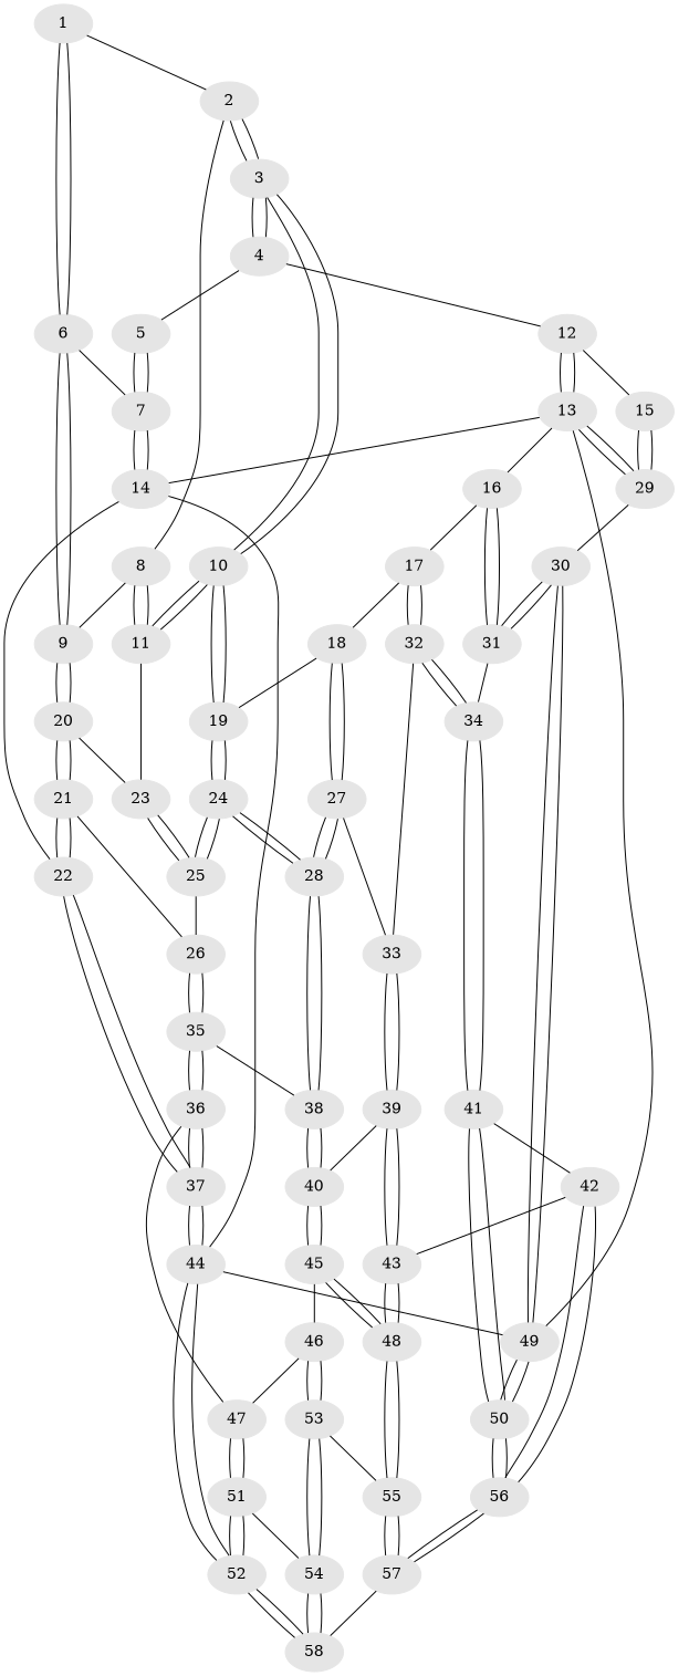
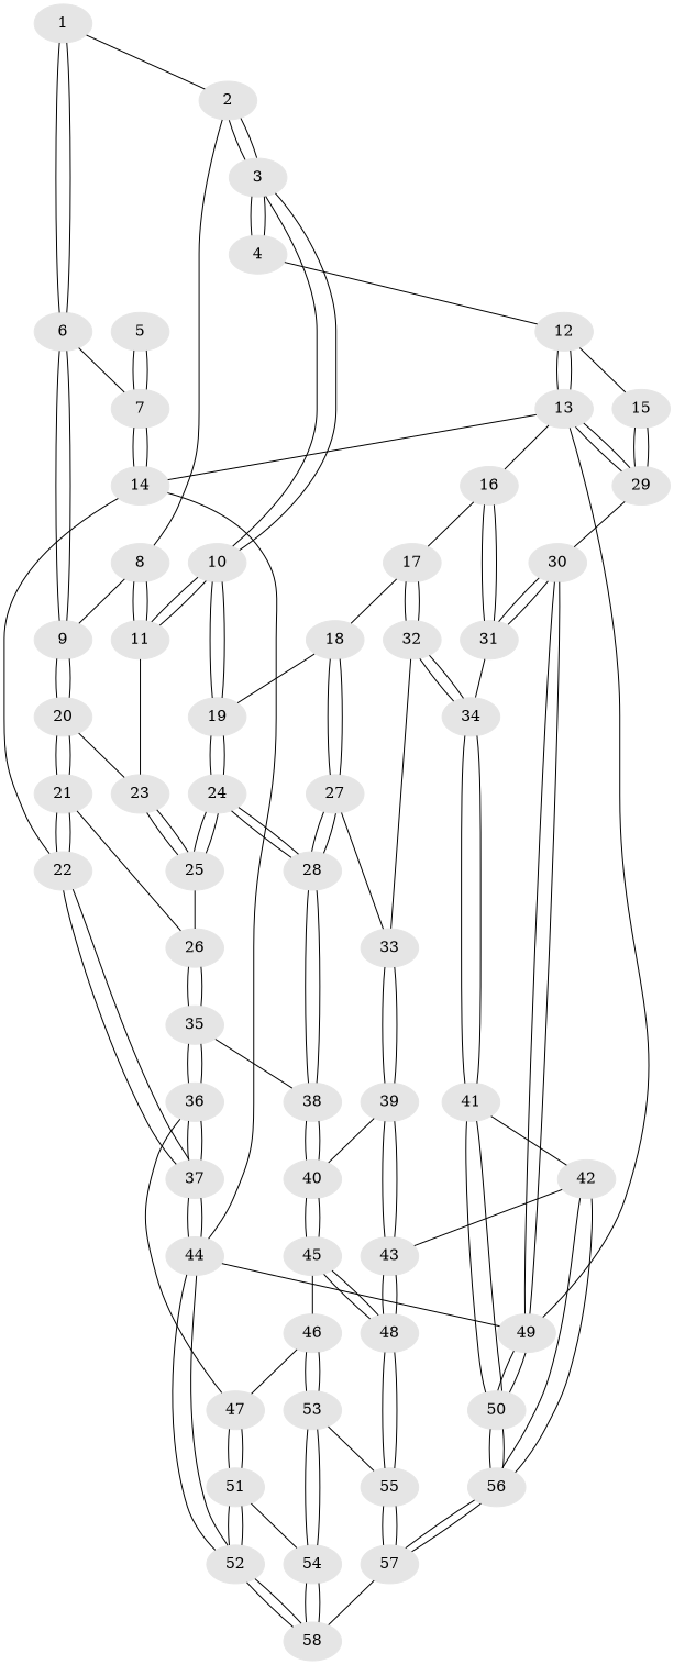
  graph {
    node [color=gray90 style=filled]
    1
    2
    6
    3
    8
    7
    9
    4
    10
    11
    5
    12
    19
    13
    15
    14
    20
    22
    44
    23
    21
    24
    25
    29
    49
    16
    30
    50
    37
    52
    17
    31
    18
    32
    34
    27
    33
    28
    26
    35
    38
    36
    39
    40
    41
    43
    42
    47
    51
    45
    48
    46
    56
    57
    55
    58
    53
    54
    1 -- 2
    1 -- 6
    1 -- 6
    2 -- 3
    2 -- 3
    2 -- 8
    6 -- 7
    6 -- 9
    6 -- 9
    3 -- 4
    3 -- 4
    3 -- 10
    3 -- 10
    8 -- 9
    8 -- 11
    8 -- 11
    7 -- 14
    7 -- 14
    9 -- 20
    9 -- 20
-   4 -- 5
    4 -- 12
    10 -- 11
    10 -- 11
    10 -- 19
    10 -- 19
    11 -- 23
    5 -- 7
    5 -- 7
    12 -- 13
    12 -- 13
    12 -- 15
    19 -- 24
    19 -- 24
    13 -- 14
    13 -- 29
    13 -- 29
    13 -- 49
    13 -- 16
    15 -- 29
    15 -- 29
    14 -- 22
    14 -- 44
    20 -- 23
    20 -- 21
    20 -- 21
    22 -- 37
    22 -- 37
    44 -- 49
    44 -- 52
    44 -- 52
    23 -- 25
    23 -- 25
    21 -- 22
    21 -- 22
    21 -- 26
    24 -- 25
    24 -- 25
    24 -- 28
    24 -- 28
    25 -- 26
    29 -- 30
    49 -- 50
    49 -- 50
    16 -- 17
    16 -- 31
    16 -- 31
    30 -- 49
    30 -- 49
    30 -- 31
    30 -- 31
    50 -- 56
    50 -- 56
    37 -- 44
    37 -- 44
    52 -- 58
    52 -- 58
    17 -- 18
    17 -- 32
    17 -- 32
    31 -- 34
    18 -- 19
    18 -- 27
    18 -- 27
    32 -- 34
    32 -- 34
    32 -- 33
    34 -- 41
    34 -- 41
    27 -- 33
    27 -- 28
    27 -- 28
    33 -- 39
    33 -- 39
    28 -- 38
    28 -- 38
    26 -- 35
    26 -- 35
    35 -- 38
    35 -- 36
    35 -- 36
    38 -- 40
    38 -- 40
    36 -- 37
    36 -- 37
    36 -- 47
    39 -- 40
    39 -- 43
    39 -- 43
    40 -- 45
    40 -- 45
    41 -- 50
    41 -- 50
    41 -- 42
    43 -- 48
    43 -- 48
    42 -- 43
    42 -- 56
    42 -- 56
    47 -- 51
    47 -- 51
    51 -- 52
    51 -- 52
    51 -- 54
    45 -- 48
    45 -- 48
    45 -- 46
    48 -- 55
    48 -- 55
    46 -- 47
    46 -- 53
    46 -- 53
    56 -- 57
    56 -- 57
    57 -- 58
    55 -- 57
    55 -- 57
    53 -- 55
    53 -- 54
    53 -- 54
    54 -- 58
    54 -- 58
  }
